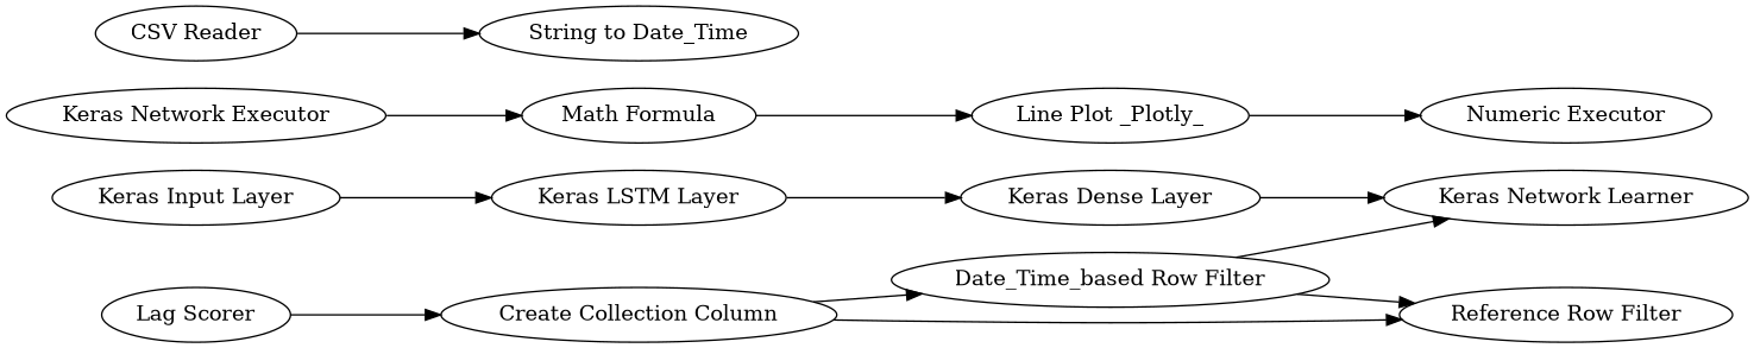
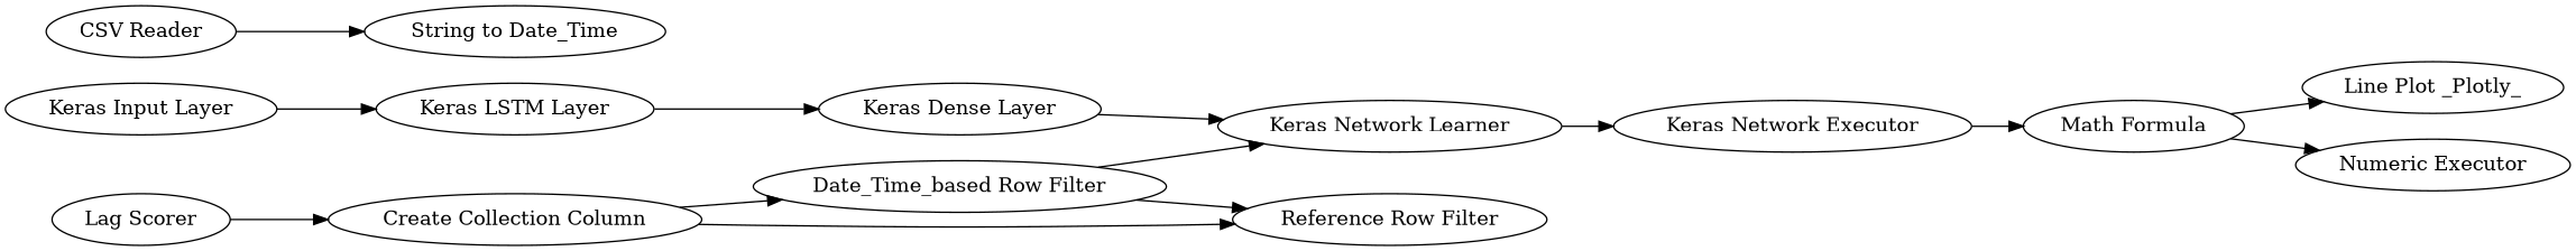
  digraph {
    rankdir=LR
    n1 [label="Create Collection Column"]
    n2 [label="Reference Row Filter"]
    n3 [label="Date_Time_based Row Filter"]
    n4 [label="Keras Network Learner"]
    n5 [label="Keras Network Executor"]
    n6 [label="Math Formula"]
    n7 [label="Line Plot _Plotly_"]
    n8 [label="Numeric Executor"]
    n9 [label="Keras Dense Layer"]
    n10 [label="String to Date_Time"]
    n11 [label="Lag Scorer"]
    n12 [label="Keras Input Layer"]
    n13 [label="Keras LSTM Layer"]
    n14 [label="CSV Reader"]
    n1 -> n2
    n1 -> n3
    n3 -> n2
    n3 -> n4
+   n4 -> n5
    n5 -> n6
    n6 -> n7
-   n7 -> n8
+   n6 -> n8
    n9 -> n4
    n11 -> n1
    n12 -> n13
    n13 -> n9
    n14 -> n10
  }
